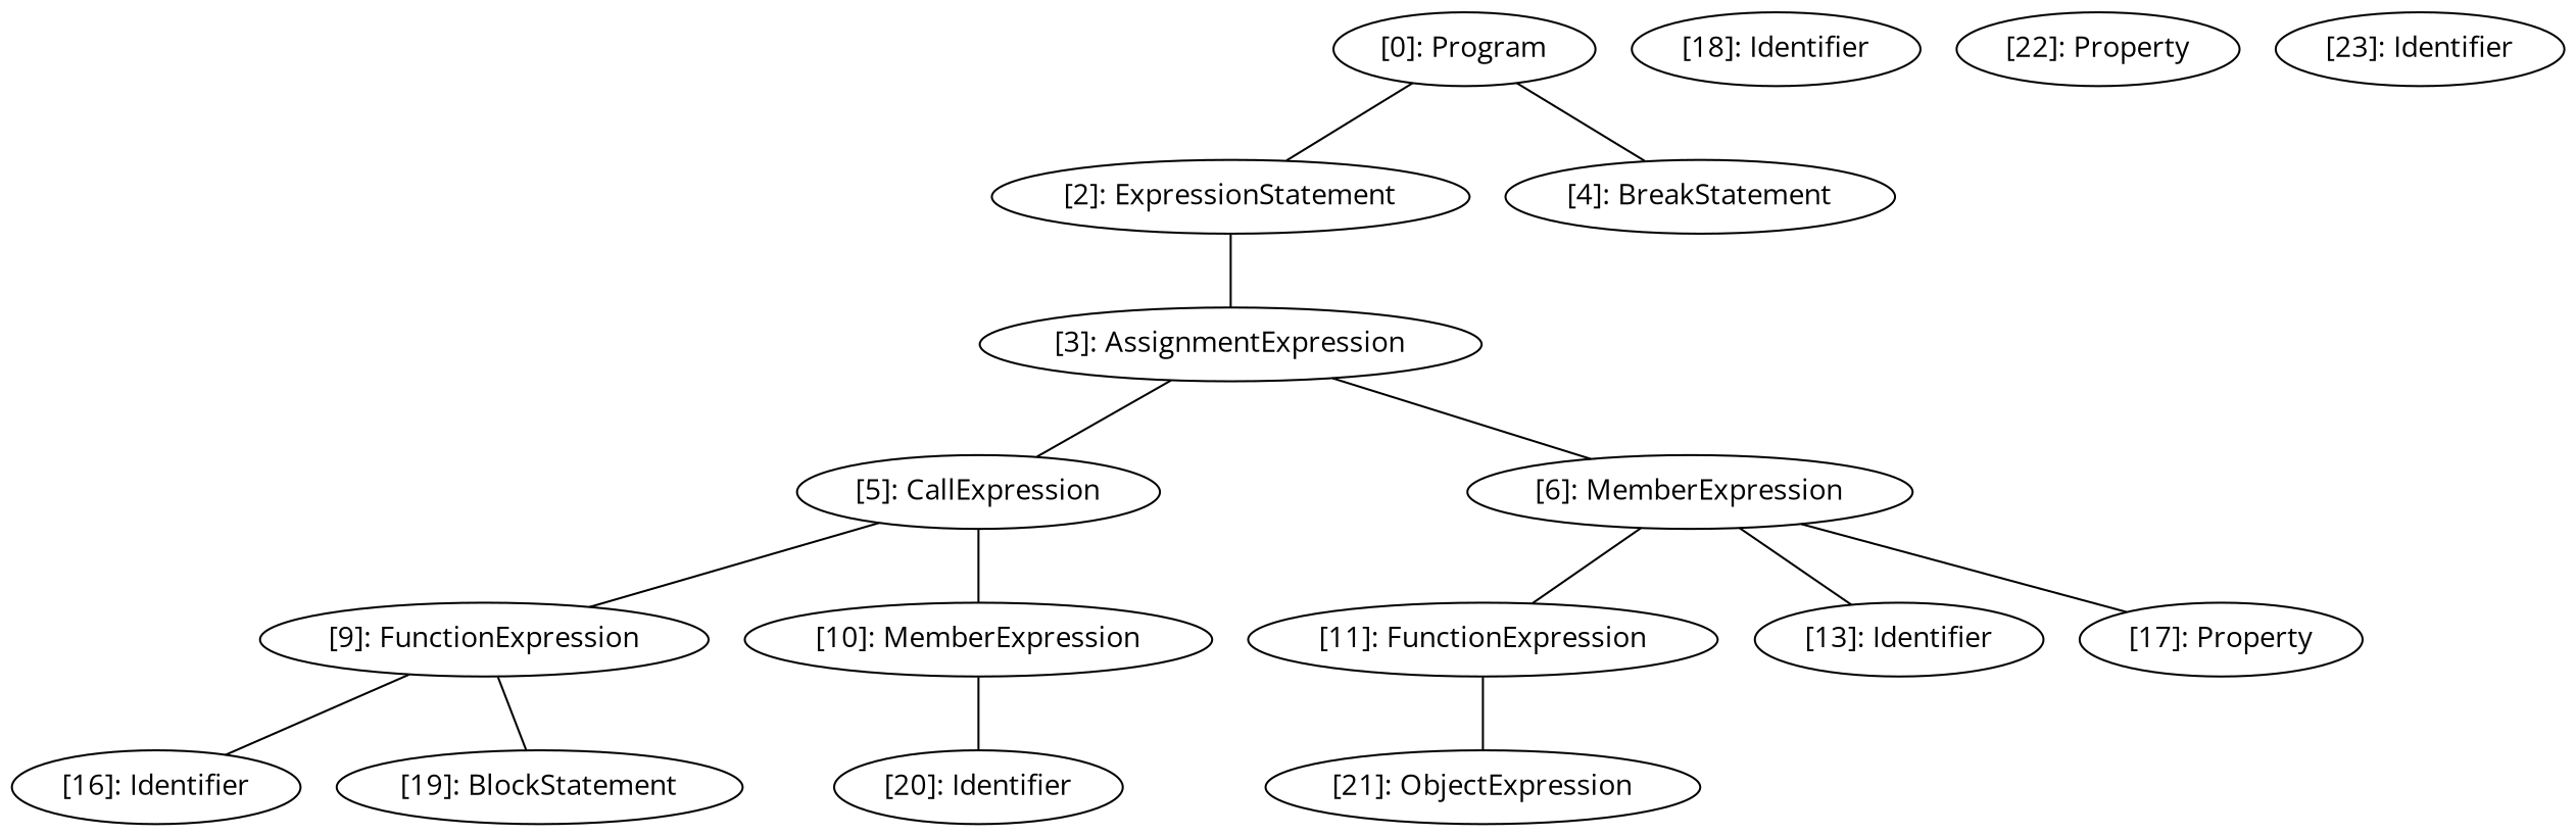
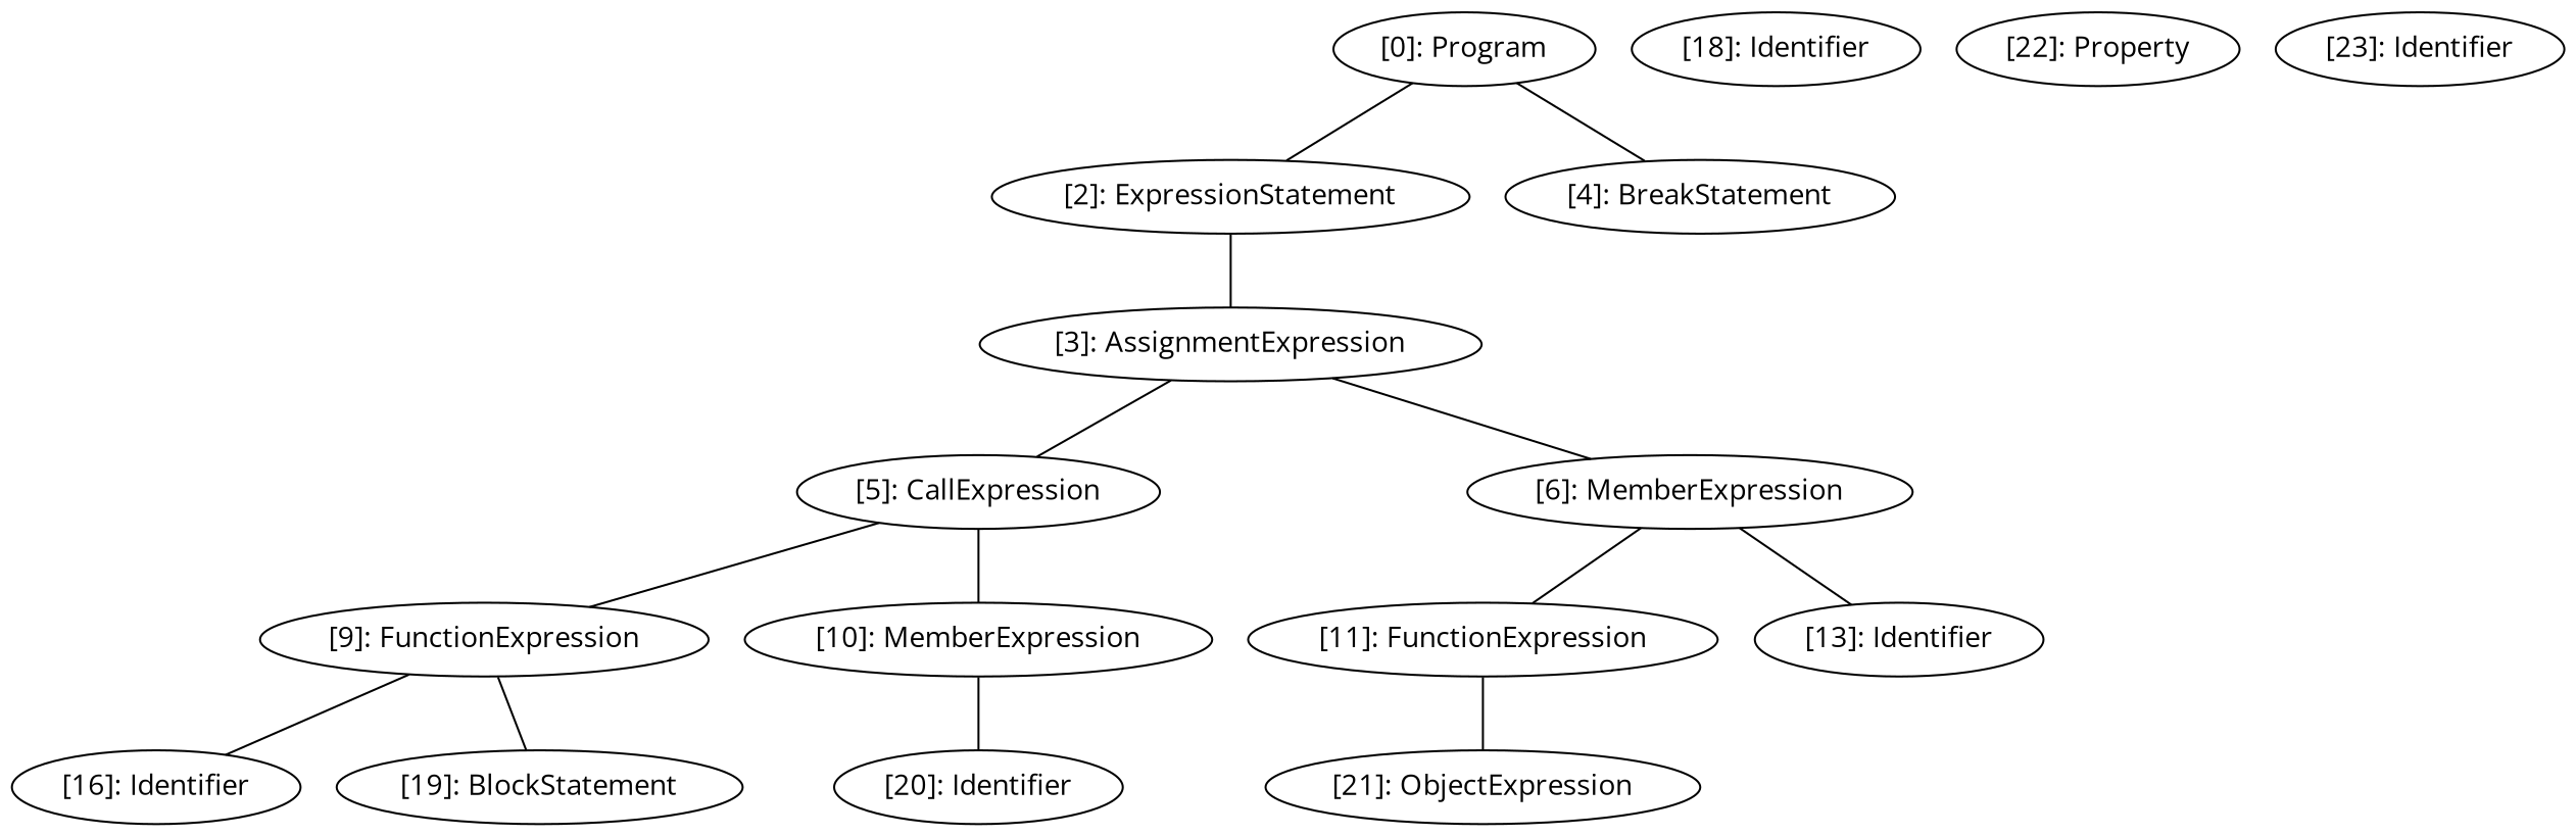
  graph {
    fontname="Open Sans"
    node [fontname="Open Sans"]
    edge [fontname="Open Sans"]
    n1 [label="[0]: Program"]
    n2 [label="[2]: ExpressionStatement"]
    n3 [label="[4]: BreakStatement"]
    n4 [label="[3]: AssignmentExpression"]
    n5 [label="[5]: CallExpression"]
    n6 [label="[6]: MemberExpression"]
    n7 [label="[9]: FunctionExpression"]
    n8 [label="[10]: MemberExpression"]
    n9 [label="[11]: FunctionExpression"]
    n10 [label="[13]: Identifier"]
-   n11 [label="[17]: Property"]
    n12 [label="[16]: Identifier"]
    n13 [label="[19]: BlockStatement"]
    n14 [label="[20]: Identifier"]
    n15 [label="[21]: ObjectExpression"]
    n16 [label="[18]: Identifier"]
    n17 [label="[22]: Property"]
    n18 [label="[23]: Identifier"]
    n1 -- n2
    n1 -- n3
    n2 -- n4
    n4 -- n5
    n4 -- n6
    n5 -- n7
    n5 -- n8
    n6 -- n9
    n6 -- n10
-   n6 -- n11
    n7 -- n12
    n7 -- n13
    n8 -- n14
    n9 -- n15
  }
